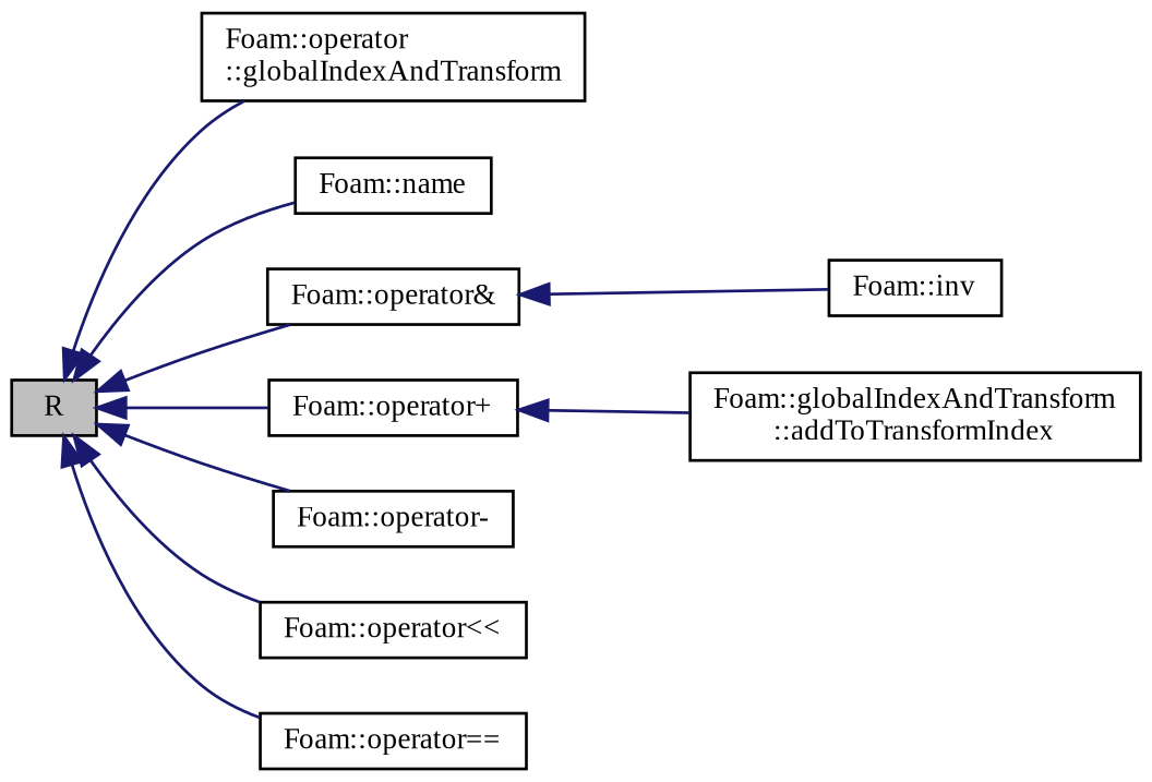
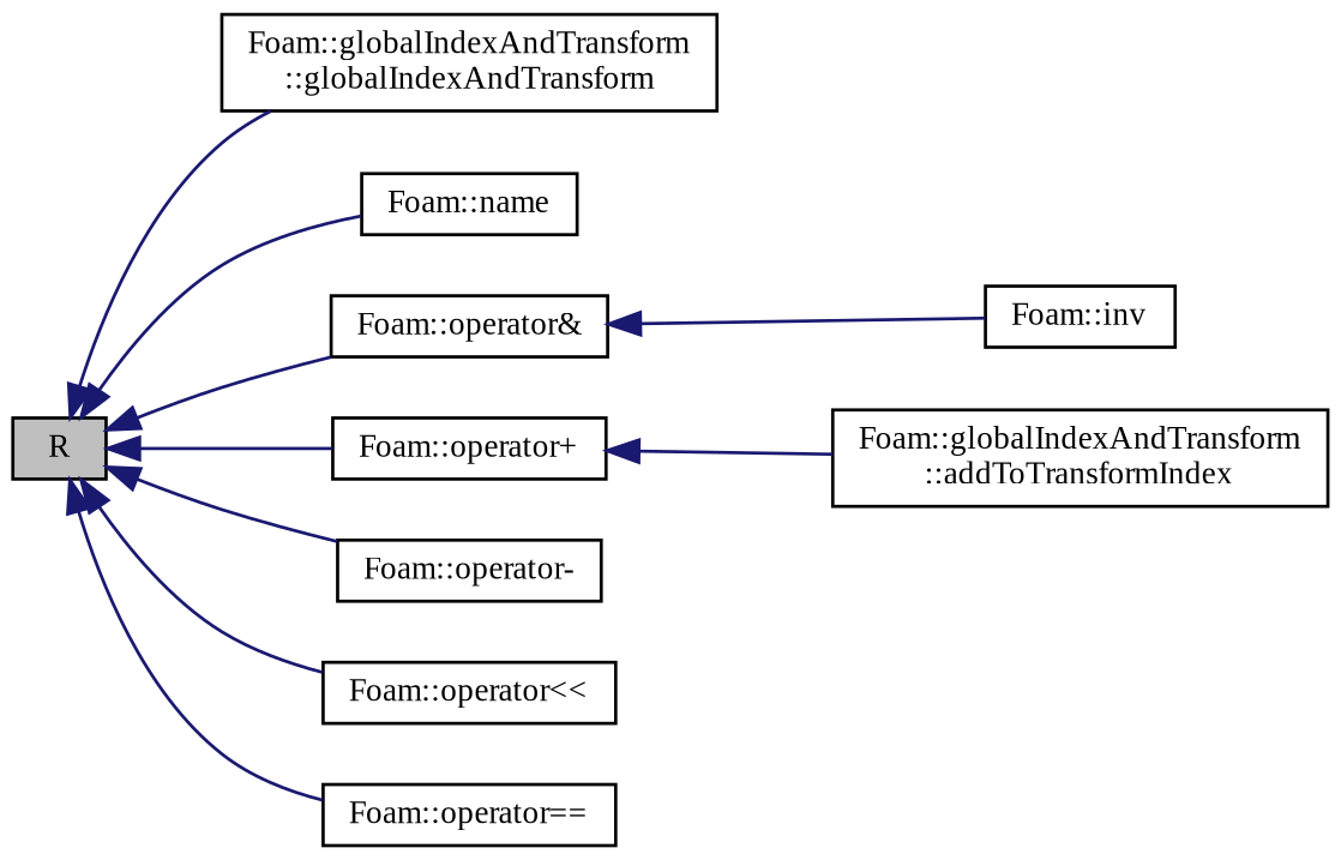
  digraph {
    fontname="Liberation Serif"
    rankdir=LR
    node [color=black fontname="Liberation Serif" fontsize=10 shape=record]
    edge [color=midnightblue dir=back fontname="Liberation Serif" fontsize=10 labelfontname=FreeSans labelfontsize=10 style=solid]
    n1 [fillcolor=grey75 fontcolor=black height=0.2 label=R style=filled width=0.4]
-   n2 [height=0.2 label="Foam::operator\l::globalIndexAndTransform" width=0.4]
+   n2 [height=0.2 label="Foam::globalIndexAndTransform\l::globalIndexAndTransform" width=0.4]
    n3 [height=0.2 label="Foam::name" width=0.4]
    n4 [height=0.2 label="Foam::operator&" width=0.4]
    n5 [height=0.2 label="Foam::operator+" width=0.4]
    n6 [height=0.2 label="Foam::operator-" width=0.4]
    n7 [height=0.2 label="Foam::operator\<\<" width=0.4]
    n8 [height=0.2 label="Foam::operator==" width=0.4]
    n9 [height=0.2 label="Foam::globalIndexAndTransform\l::addToTransformIndex" width=0.4]
    n10 [height=0.2 label="Foam::inv" width=0.4]
    n1 -> n2
    n1 -> n3
    n1 -> n4
    n1 -> n5
    n1 -> n6
    n1 -> n7
    n1 -> n8
    n4 -> n10
    n5 -> n9
  }
